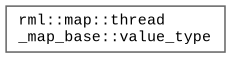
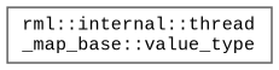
  digraph {
    rankdir=LR
    fontname="Liberation Mono"
-   n1 [color=grey40 fillcolor=white fontname="Liberation Mono" fontsize=10 height=0.2 label="rml::map::thread\l_map_base::value_type" shape=box style=filled width=0.4]
+   n1 [color=grey40 fillcolor=white fontname="Liberation Mono" fontsize=10 height=0.2 label="rml::internal::thread\l_map_base::value_type" shape=box style=filled width=0.4]
  }
